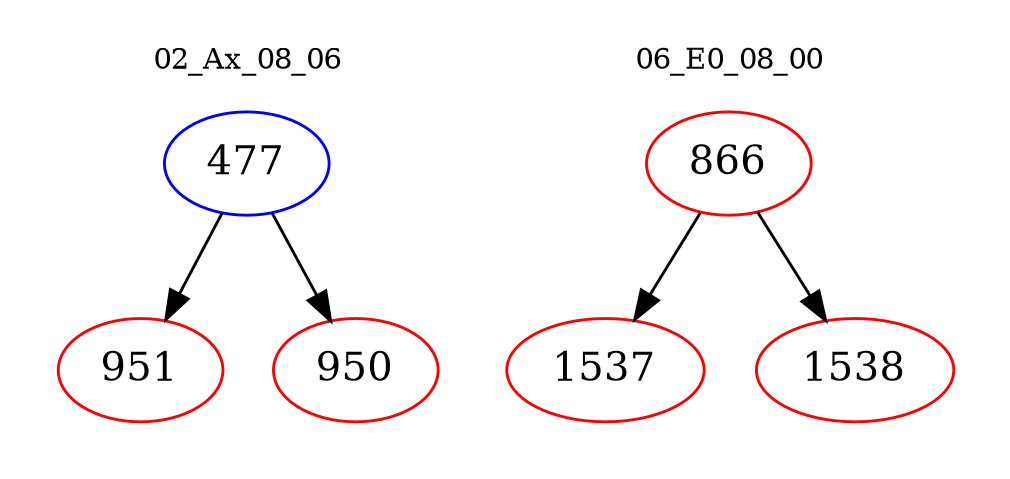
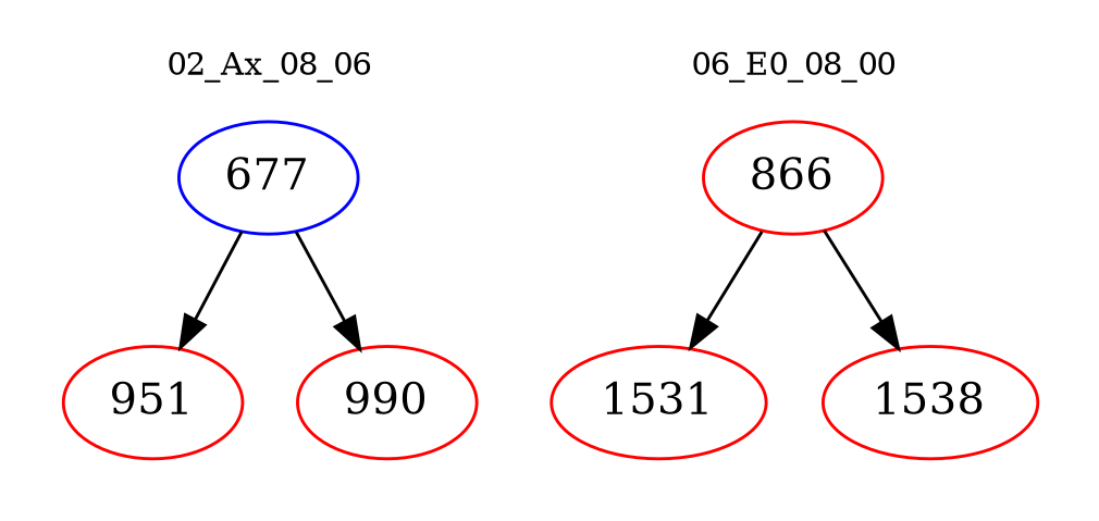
  digraph {
    node [color=red]
    edge [color=black]
-   n1 [color=blue label=477]
+   n1 [color=blue label=677]
    n2 [label=951]
-   n3 [label=950]
+   n3 [label=990]
    n4 [label=866]
-   n5 [label=1537]
+   n5 [label=1531]
    n6 [label=1538]
    subgraph cluster_1 {
      color=white
      fontsize=10
      label="02_Ax_08_06"
      n1
      n2
      n3
    }
    subgraph cluster_2 {
      color=white
      fontsize=10
      label="06_E0_08_00"
      n4
      n5
      n6
    }
    n1 -> n2
    n1 -> n3
    n4 -> n5
    n4 -> n6
  }
